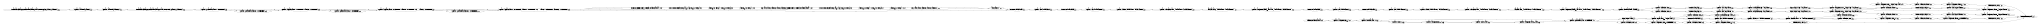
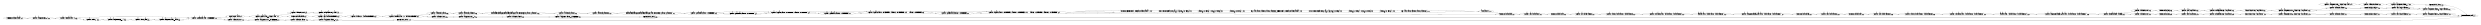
  digraph {
    rankdir=LR
    n1 [label=<(&lt;operator&gt;.assignment,neg = 1)<SUB>2727</SUB>>]
    n2 [label=<(&lt;operator&gt;.lessThan,value &lt; 0)<SUB>2733</SUB>>]
    n3 [label=<(&lt;operator&gt;.greaterThan,value &gt; 0x7FFFFFFFL)<SUB>2740</SUB>>]
    n4 [label=<(&lt;operator&gt;.minus,-1)<SUB>2735</SUB>>]
    n5 [label=<(ToRationalEuclideanGCD,ToRationalEuclideanGCD(value, TRUE, FALSE, &amp;ullNum, &amp;ullDenom))<SUB>2766</SUB>>]
    n6 [label=<(&lt;operator&gt;.addressOf,&amp;ullNum2)<SUB>2767</SUB>>]
    n7 [label=<(&lt;operator&gt;.addressOf,&amp;ullDenom2)<SUB>2767</SUB>>]
    n8 [label=<(ToRationalEuclideanGCD,ToRationalEuclideanGCD(value, TRUE, TRUE, &amp;ullNum2, &amp;ullDenom2))<SUB>2767</SUB>>]
    n9 [label=<(&lt;operator&gt;.greaterThan,ullNum &gt; 0x7FFFFFFFL)<SUB>2769</SUB>>]
    n10 [label=<(&lt;operator&gt;.logicalOr,ullNum &gt; 0x7FFFFFFFL || ullDenom &gt; 0x7FFFFFFFL)<SUB>2769</SUB>>]
    n11 [label=<(&lt;operator&gt;.greaterThan,ullDenom &gt; 0x7FFFFFFFL)<SUB>2769</SUB>>]
    n12 [label=<(&lt;operator&gt;.assignment,dblDiff = fabs(value - ((double)ullNum / (double)ullDenom)))<SUB>2781</SUB>>]
    n13 [label=<(UNKNOWN,double,double)<SUB>2782</SUB>>]
    n14 [label=<(&lt;operator&gt;.cast,(double)ullNum2)<SUB>2782</SUB>>]
    n15 [label=<(&lt;operator&gt;.assignment,dblDiff2 = fabs(value - ((double)ullNum2 / (double)ullDenom2)))<SUB>2782</SUB>>]
    n16 [label=<(&lt;operator&gt;.lessThan,dblDiff &lt; dblDiff2)<SUB>2783</SUB>>]
    n17 [label=<(&lt;operator&gt;.indirection,*num)<SUB>2785</SUB>>]
    n18 [label=<(&lt;operator&gt;.indirection,*num)<SUB>2790</SUB>>]
    n19 [label=<(int32_t,(int32_t)(value))<SUB>2747</SUB>>]
    n20 [label=<(&lt;operator&gt;.indirection,*num)<SUB>2742</SUB>>]
    n21 [label=<(&lt;operator&gt;.assignment,neg = -1)<SUB>2735</SUB>>]
    n22 [label=<(&lt;operator&gt;.equals,value == (int32_t)(value))<SUB>2747</SUB>>]
    n23 [label=<(&lt;operator&gt;.assignment,*num = 0x7FFFFFFFL)<SUB>2742</SUB>>]
    n24 [label=<(&lt;operator&gt;.indirection,*num)<SUB>2749</SUB>>]
    n25 [label=<(UNKNOWN,double,double)<SUB>2754</SUB>>]
    n26 [label=<(&lt;operator&gt;.multiplication,neg * value)<SUB>2749</SUB>>]
    n27 [label=<(&lt;operator&gt;.cast,(double)0x7FFFFFFFL)<SUB>2754</SUB>>]
    n28 [label=<(&lt;operator&gt;.lessThan,value &lt; 1.0 / (double)0x7FFFFFFFL)<SUB>2754</SUB>>]
    n29 [label=<(&lt;operator&gt;.addressOf,&amp;ullNum)<SUB>2866</SUB>>]
    n30 [label=<(&lt;operator&gt;.indirection,*num)<SUB>2756</SUB>>]
+   n31 [label=<(&lt;operator&gt;.addressOf,&amp;ullDenom)<SUB>2766</SUB>>]
    n32 [label=<(&lt;operator&gt;.assignment,*num = 0)<SUB>7756</SUB>>]
    n33 [label=<(&lt;operator&gt;.logicalOr,ullNum &gt; 0x7FFFFFFFL || ullDenom &gt; 0x7FFFFFFFL ||\012        ullNum2 &gt; 0x7FFFFFFFL || ullDenom2 &gt; 0x7FFFFFFFL)<SUB>2769</SUB>>]
    n34 [label=<(UNKNOWN,TIFFErrorExt(0, &quot;TIFFLib: DoubleToSrational()&quot;,\012                     &quot; Num or Denom exceeds LONG: val=%14.6f, num=%12&quot; PRIu64\012                     &quot;, denom=%12&quot; PRIu64 &quot; | num2=%12&quot; PRIu64\012                     &quot;, denom2=%12&quot; PRIu64 &quot;&quot;,\012                     neg * value, ullNum, ullDenom, ullNum2, ullDenom2);,TIFFErrorExt(0, &quot;TIFFLib: DoubleToSrational()&quot;,\012                     &quot; Num or Denom exceeds LONG: val=%14.6f, num=%12&quot; PRIu64\012                     &quot;, denom=%12&quot; PRIu64 &quot; | num2=%12&quot; PRIu64\012                     &quot;, denom2=%12&quot; PRIu64 &quot;&quot;,\012                     neg * value, ullNum, ullDenom, ullNum2, ullDenom2);)<SUB>2772</SUB>>]
    n35 [label=<(UNKNOWN,double,double)<SUB>2781</SUB>>]
    n36 [label=<(assert,assert(0))<SUB>2777</SUB>>]
    n37 [label=<(&lt;operator&gt;.cast,(double)ullNum)<SUB>2781</SUB>>]
    n38 [label=<(fabs,fabs(value - ((double)ullNum / (double)ullDenom)))<SUB>2781</SUB>>]
    n39 [label=<(fabs,fabs(value - ((double)ullNum2 / (double)ullDenom2)))<SUB>2782</SUB>>]
    n40 [label=<(UNKNOWN,long,long)<SUB>2785</SUB>>]
    n41 [label=<(UNKNOWN,long,long)<SUB>2790</SUB>>]
    n42 [label=<(&lt;operator&gt;.minus,-value)<SUB>2736</SUB>>]
    n43 [label=<(&lt;operator&gt;.assignment,value = -value)<SUB>2736</SUB>>]
    n44 [label=<(&lt;operator&gt;.indirection,*denom)<SUB>2743</SUB>>]
    n45 [label=<(&lt;operator&gt;.assignment,*denom = 0)<SUB>2743</SUB>>]
    n46 [label=<(RETURN,return;,return;)<SUB>2744</SUB>>]
    n47 [label=<(METHOD_RETURN,void)<SUB>2724</SUB>>]
    n48 [label=<(&lt;operator&gt;.assignment,*num = (int32_t)(neg * value))<SUB>2749</SUB>>]
    n49 [label=<(&lt;operator&gt;.indirection,*denom)<SUB>2750</SUB>>]
    n50 [label=<(&lt;operator&gt;.assignment,*denom = 1)<SUB>2750</SUB>>]
    n51 [label=<(RETURN,return;,return;)<SUB>2751</SUB>>]
    n52 [label=<(&lt;operator&gt;.division,1.0 / (double)0x7FFFFFFFL)<SUB>2754</SUB>>]
    n53 [label=<(&lt;operator&gt;.indirection,*denom)<SUB>2757</SUB>>]
    n54 [label=<(&lt;operator&gt;.assignment,*denom = 0x7FFFFFFFL)<SUB>2757</SUB>>]
    n55 [label=<(RETURN,return;,return;)<SUB>2758</SUB>>]
    n56 [label=<(&lt;operator&gt;.logicalOr,ullNum &gt; 0x7FFFFFFFL || ullDenom &gt; 0x7FFFFFFFL ||\012        ullNum2 &gt; 0x7FFFFFFFL)<SUB>2769</SUB>>]
    n57 [label=<(&lt;operator&gt;.greaterThan,ullDenom2 &gt; 0x7FFFFFFFL)<SUB>2770</SUB>>]
    n58 [label=<(&lt;operator&gt;.subtraction,value - ((double)ullNum / (double)ullDenom))<SUB>2781</SUB>>]
    n59 [label=<(&lt;operator&gt;.subtraction,value - ((double)ullNum2 / (double)ullDenom2))<SUB>2782</SUB>>]
    n60 [label=<(&lt;operator&gt;.assignment,*num = (int32_t)(neg * (long)ullNum))<SUB>2785</SUB>>]
    n61 [label=<(&lt;operator&gt;.indirection,*denom)<SUB>2786</SUB>>]
    n62 [label=<(UNKNOWN,int32_t,int32_t)<SUB>2786</SUB>>]
    n63 [label=<(&lt;operator&gt;.assignment,*denom = (int32_t)ullDenom)<SUB>2786</SUB>>]
    n64 [label=<(&lt;operator&gt;.greaterThan,ullNum2 &gt; 0x7FFFFFFFL)<SUB>2770</SUB>>]
    n65 [label=<(&lt;operator&gt;.division,(double)ullNum / (double)ullDenom)<SUB>2781</SUB>>]
    n66 [label=<(&lt;operator&gt;.division,(double)ullNum2 / (double)ullDenom2)<SUB>2782</SUB>>]
    n67 [label=<(&lt;operator&gt;.cast,(long)ullNum)<SUB>2785</SUB>>]
    n68 [label=<(int32_t,(int32_t)(neg * (long)ullNum))<SUB>2785</SUB>>]
    n69 [label=<(&lt;operator&gt;.cast,(int32_t)ullDenom)<SUB>2787</SUB>>]
    n70 [label=<(&lt;operator&gt;.assignment,*num = (int32_t)(neg * (long)ullNum2))<SUB>2790</SUB>>]
    n71 [label=<(&lt;operator&gt;.indirection,*denom)<SUB>2791</SUB>>]
    n72 [label=<(UNKNOWN,int32_t,int32_t)<SUB>2791</SUB>>]
    n73 [label=<(&lt;operator&gt;.assignment,*denom = (int32_t)ullDenom2)<SUB>2791</SUB>>]
    n74 [label=<(UNKNOWN,double,double)<SUB>2781</SUB>>]
    n75 [label=<(&lt;operator&gt;.cast,(double)ullDenom)<SUB>2781</SUB>>]
    n76 [label=<(UNKNOWN,double,double)<SUB>2782</SUB>>]
    n77 [label=<(&lt;operator&gt;.cast,(double)ullDenom2)<SUB>2782</SUB>>]
    n78 [label=<(&lt;operator&gt;.multiplication,neg * (long)ullNum)<SUB>2785</SUB>>]
    n79 [label=<(&lt;operator&gt;.cast,(long)ullNum2)<SUB>2790</SUB>>]
    n80 [label=<(int32_t,(int32_t)(neg * (long)ullNum2))<SUB>2790</SUB>>]
    n81 [label=<(&lt;operator&gt;.cast,(int32_t)ullDenom2)<SUB>2791</SUB>>]
    n82 [label=<(&lt;operator&gt;.multiplication,neg * (long)ullNum2)<SUB>2790</SUB>>]
    n83 [label=<(METHOD,DoubleToSrational)<SUB>2724</SUB>>]
    n1 -> n2
    n2 -> n3
    n2 -> n4
    n3 -> n19
    n3 -> n20
    n4 -> n21
    n5 -> n6
    n6 -> n7
    n7 -> n8
    n8 -> n9
    n9 -> n10
    n9 -> n11
    n10 -> n56
    n10 -> n64
    n11 -> n10
    n12 -> n13
    n13 -> n14
    n14 -> n76
    n15 -> n16
    n16 -> n17
    n16 -> n18
    n17 -> n40
    n18 -> n41
    n19 -> n22
    n20 -> n23
    n21 -> n42
    n22 -> n24
    n22 -> n25
    n23 -> n44
    n24 -> n26
    n25 -> n27
    n27 -> n52
    n28 -> n29
    n28 -> n30
+   n29 -> n31
    n30 -> n32
+   n31 -> n5
    n32 -> n53
    n33 -> n34
    n33 -> n35
    n34 -> n36
    n35 -> n37
    n36 -> n35
    n37 -> n74
    n38 -> n12
    n39 -> n15
    n40 -> n67
    n41 -> n79
    n42 -> n43
    n43 -> n3
    n44 -> n45
    n45 -> n46
    n46 -> n47
    n48 -> n49
    n49 -> n50
    n50 -> n51
    n51 -> n47
    n52 -> n28
    n53 -> n54
    n54 -> n55
    n55 -> n47
    n56 -> n33
    n56 -> n57
    n57 -> n33
    n58 -> n38
    n59 -> n39
    n60 -> n61
    n61 -> n62
    n62 -> n69
    n63 -> n60
    n64 -> n56
    n65 -> n58
    n66 -> n59
    n67 -> n78
    n68 -> n60
    n69 -> n63
    n70 -> n71
    n71 -> n72
    n72 -> n81
    n73 -> n47
    n74 -> n75
    n75 -> n65
    n76 -> n77
    n77 -> n66
    n78 -> n68
    n79 -> n82
    n80 -> n70
    n81 -> n73
    n82 -> n80
    n83 -> n1
  }
